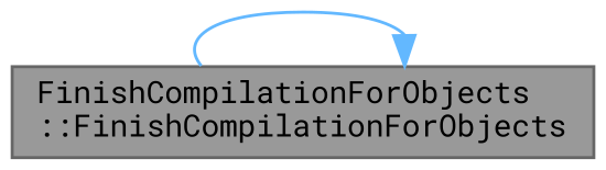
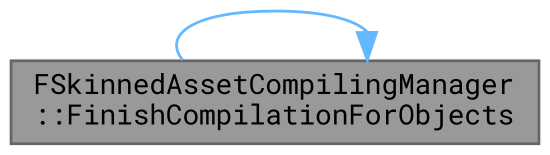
  digraph {
    rankdir=LR
    fontname="Roboto Mono"
-   n1 [color=gray40 fillcolor=grey60 fontcolor=black fontname="Roboto Mono" fontsize=10 height=0.2 label="FinishCompilationForObjects\l::FinishCompilationForObjects" shape=box style=filled width=0.4]
+   n1 [color=gray40 fillcolor=grey60 fontcolor=black fontname="Roboto Mono" fontsize=10 height=0.2 label="FSkinnedAssetCompilingManager\l::FinishCompilationForObjects" shape=box style=filled width=0.4]
    n1 -> n1 [color=steelblue1 fontname="Roboto Mono" fontsize=10 labelfontname=Helvetica labelfontsize=10 style=solid]
  }
